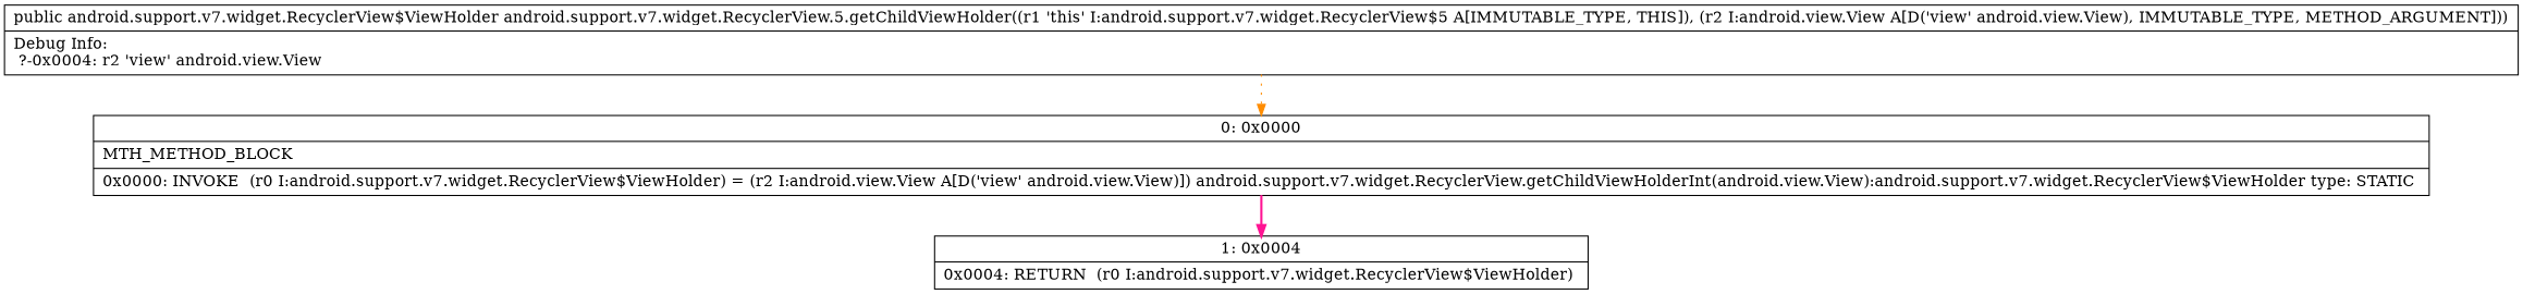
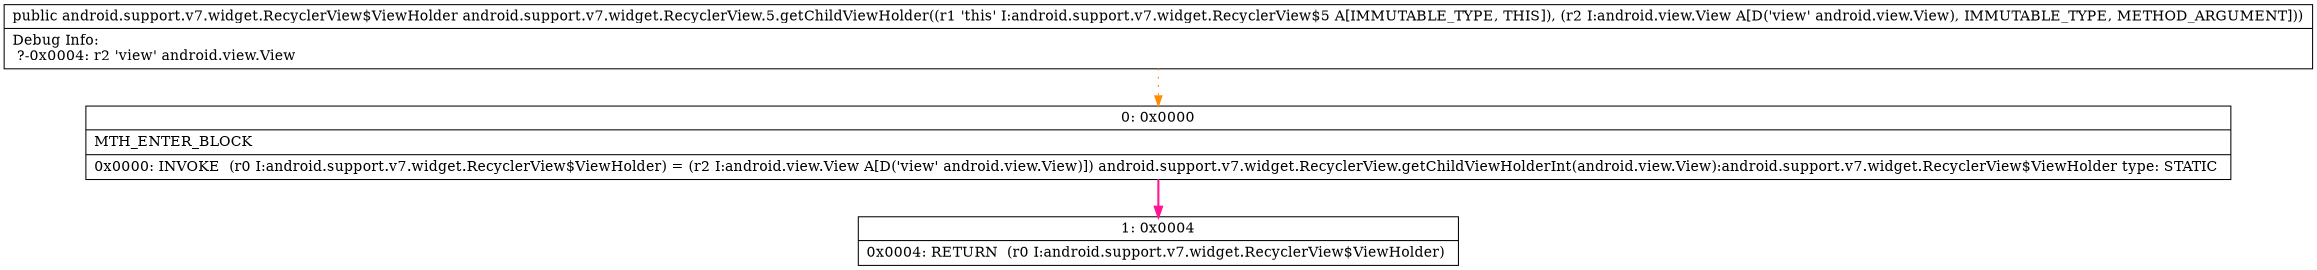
  digraph {
    node [shape=record]
-   n1 [label="{0\:\ 0x0000|MTH_METHOD_BLOCK\l|0x0000: INVOKE  (r0 I:android.support.v7.widget.RecyclerView$ViewHolder) = (r2 I:android.view.View A[D('view' android.view.View)]) android.support.v7.widget.RecyclerView.getChildViewHolderInt(android.view.View):android.support.v7.widget.RecyclerView$ViewHolder type: STATIC \l}"]
+   n1 [label="{0\:\ 0x0000|MTH_ENTER_BLOCK\l|0x0000: INVOKE  (r0 I:android.support.v7.widget.RecyclerView$ViewHolder) = (r2 I:android.view.View A[D('view' android.view.View)]) android.support.v7.widget.RecyclerView.getChildViewHolderInt(android.view.View):android.support.v7.widget.RecyclerView$ViewHolder type: STATIC \l}"]
    n2 [label="{1\:\ 0x0004|0x0004: RETURN  (r0 I:android.support.v7.widget.RecyclerView$ViewHolder) \l}"]
    n3 [label="{public android.support.v7.widget.RecyclerView$ViewHolder android.support.v7.widget.RecyclerView.5.getChildViewHolder((r1 'this' I:android.support.v7.widget.RecyclerView$5 A[IMMUTABLE_TYPE, THIS]), (r2 I:android.view.View A[D('view' android.view.View), IMMUTABLE_TYPE, METHOD_ARGUMENT]))  | Debug Info:\l  ?\-0x0004: r2 'view' android.view.View\l}"]
    n1 -> n2 [color=deeppink style=bold]
    n3 -> n1 [color=darkorange style=dotted]
  }
